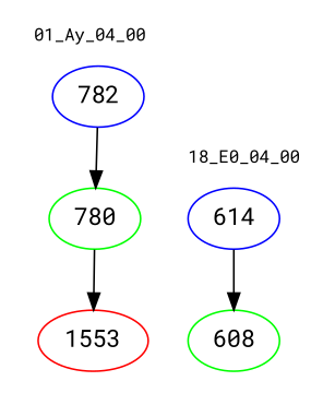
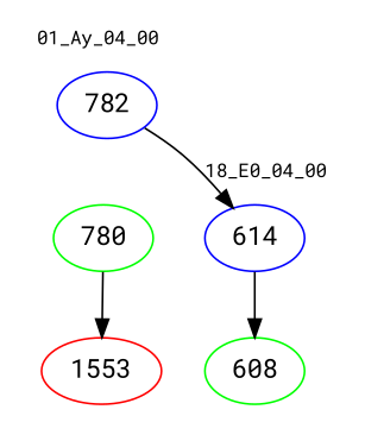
  digraph {
    fontname="Roboto Mono"
    node [color=blue fontname="Roboto Mono"]
    edge [color=black fontname="Roboto Mono"]
    n1 [label=782]
    n2 [color=green label=780]
    n3 [color=red label=1553]
    n4 [label=614]
    n5 [color=green label=608]
    subgraph cluster_1 {
      color=white
      fontsize=10
      label="01_Ay_04_00"
      n1
      n2
      n3
    }
    subgraph cluster_2 {
      color=white
      fontsize=10
      label="18_E0_04_00"
      n4
      n5
    }
-   n1 -> n2
+   n1 -> n4
    n2 -> n3
    n4 -> n5
  }
